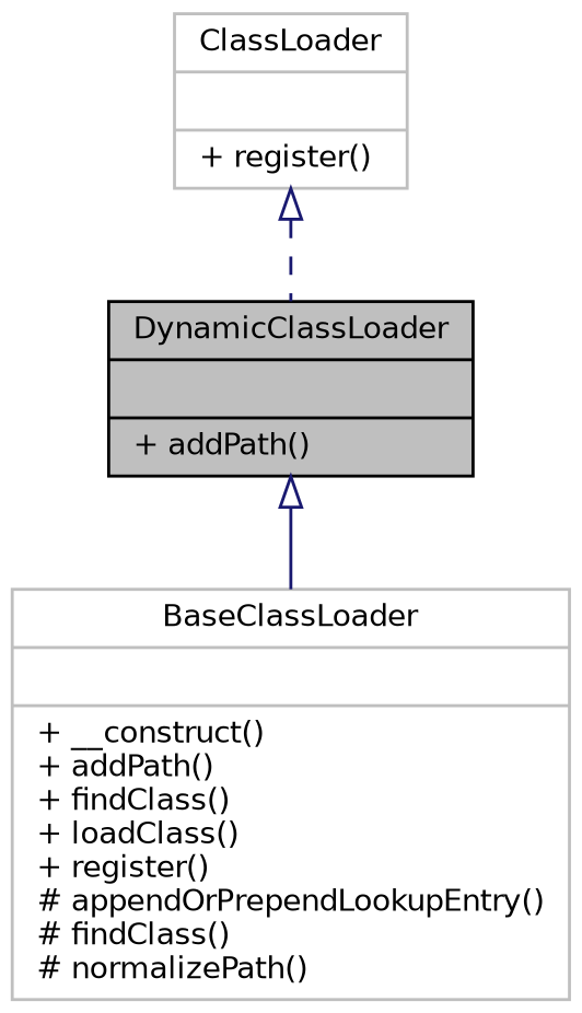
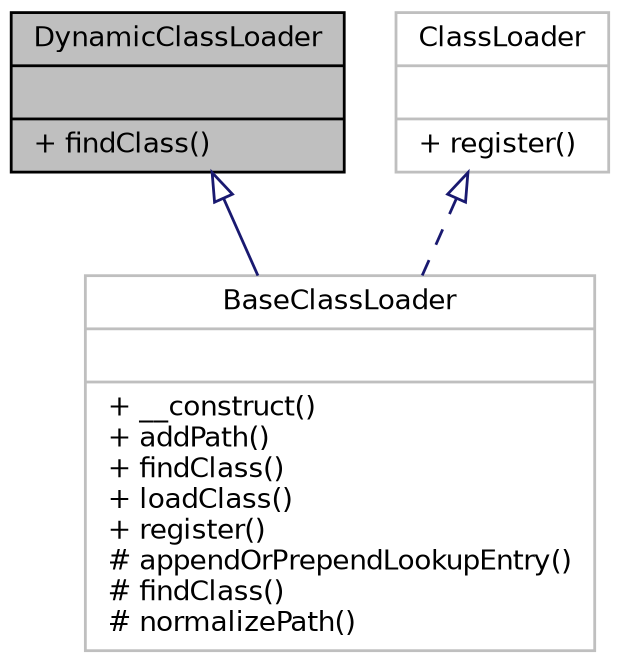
  digraph {
    node [color=grey75 fillcolor=white fontname=Helvetica fontsize=10 shape=record style=filled]
    edge [arrowtail=onormal color=midnightblue dir=back fontname=Helvetica fontsize=10 labelfontname=Helvetica labelfontsize=10]
-   n1 [color=black fillcolor=grey75 fontcolor=black height=0.2 label="{DynamicClassLoader\n||+ addPath()\l}" width=0.4]
+   n1 [color=black fillcolor=grey75 fontcolor=black height=0.2 label="{DynamicClassLoader\n||+ findClass()\l}" width=0.4]
    n2 [height=0.2 label="{BaseClassLoader\n||+ __construct()\l+ addPath()\l+ findClass()\l+ loadClass()\l+ register()\l# appendOrPrependLookupEntry()\l# findClass()\l# normalizePath()\l}" width=0.4]
    n3 [height=0.2 label="{ClassLoader\n||+ register()\l}" width=0.4]
    n1 -> n2 [style=solid]
-   n3 -> n1 [style=dashed]
+   n3 -> n2 [style=dashed]
  }
